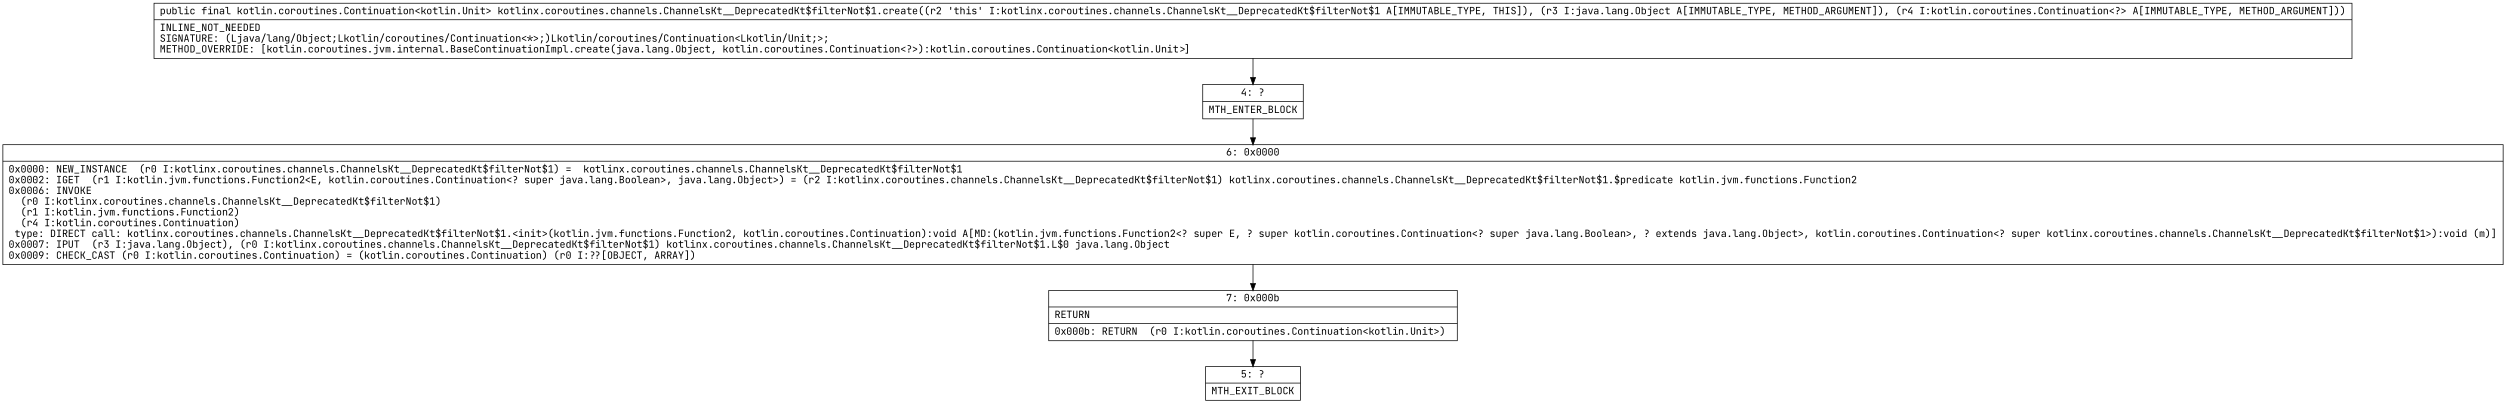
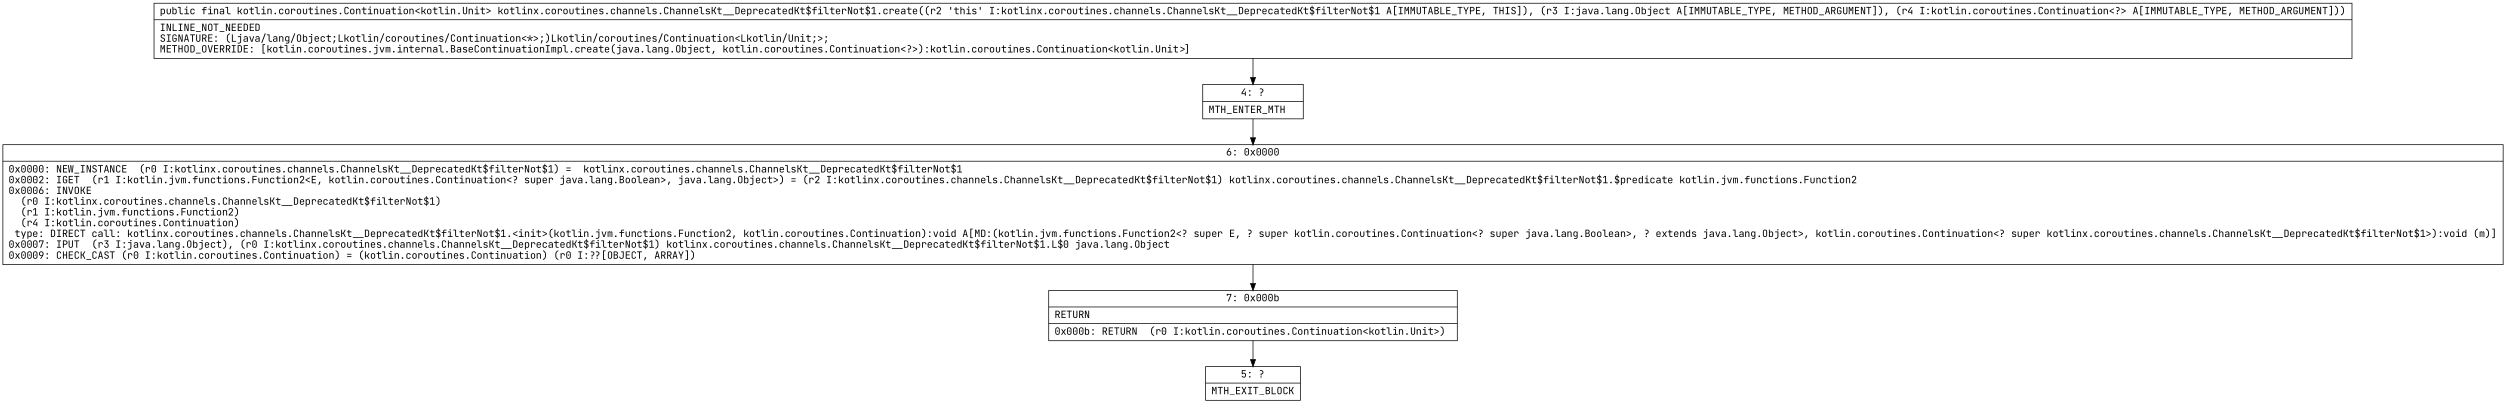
  digraph {
    fontname="JetBrains Mono"
    node [fontname="JetBrains Mono" shape=record]
    edge [fontname="JetBrains Mono"]
-   n1 [label="{4\:\ ?|MTH_ENTER_BLOCK\l}"]
+   n1 [label="{4\:\ ?|MTH_ENTER_MTH\l}"]
    n2 [label="{6\:\ 0x0000|0x0000: NEW_INSTANCE  (r0 I:kotlinx.coroutines.channels.ChannelsKt__DeprecatedKt$filterNot$1) =  kotlinx.coroutines.channels.ChannelsKt__DeprecatedKt$filterNot$1 \l0x0002: IGET  (r1 I:kotlin.jvm.functions.Function2\<E, kotlin.coroutines.Continuation\<? super java.lang.Boolean\>, java.lang.Object\>) = (r2 I:kotlinx.coroutines.channels.ChannelsKt__DeprecatedKt$filterNot$1) kotlinx.coroutines.channels.ChannelsKt__DeprecatedKt$filterNot$1.$predicate kotlin.jvm.functions.Function2 \l0x0006: INVOKE  \l  (r0 I:kotlinx.coroutines.channels.ChannelsKt__DeprecatedKt$filterNot$1)\l  (r1 I:kotlin.jvm.functions.Function2)\l  (r4 I:kotlin.coroutines.Continuation)\l type: DIRECT call: kotlinx.coroutines.channels.ChannelsKt__DeprecatedKt$filterNot$1.\<init\>(kotlin.jvm.functions.Function2, kotlin.coroutines.Continuation):void A[MD:(kotlin.jvm.functions.Function2\<? super E, ? super kotlin.coroutines.Continuation\<? super java.lang.Boolean\>, ? extends java.lang.Object\>, kotlin.coroutines.Continuation\<? super kotlinx.coroutines.channels.ChannelsKt__DeprecatedKt$filterNot$1\>):void (m)]\l0x0007: IPUT  (r3 I:java.lang.Object), (r0 I:kotlinx.coroutines.channels.ChannelsKt__DeprecatedKt$filterNot$1) kotlinx.coroutines.channels.ChannelsKt__DeprecatedKt$filterNot$1.L$0 java.lang.Object \l0x0009: CHECK_CAST (r0 I:kotlin.coroutines.Continuation) = (kotlin.coroutines.Continuation) (r0 I:??[OBJECT, ARRAY]) \l}"]
    n3 [label="{7\:\ 0x000b|RETURN\l|0x000b: RETURN  (r0 I:kotlin.coroutines.Continuation\<kotlin.Unit\>) \l}"]
    n4 [label="{5\:\ ?|MTH_EXIT_BLOCK\l}"]
    n5 [label="{public final kotlin.coroutines.Continuation\<kotlin.Unit\> kotlinx.coroutines.channels.ChannelsKt__DeprecatedKt$filterNot$1.create((r2 'this' I:kotlinx.coroutines.channels.ChannelsKt__DeprecatedKt$filterNot$1 A[IMMUTABLE_TYPE, THIS]), (r3 I:java.lang.Object A[IMMUTABLE_TYPE, METHOD_ARGUMENT]), (r4 I:kotlin.coroutines.Continuation\<?\> A[IMMUTABLE_TYPE, METHOD_ARGUMENT]))  | INLINE_NOT_NEEDED\lSIGNATURE: (Ljava\/lang\/Object;Lkotlin\/coroutines\/Continuation\<*\>;)Lkotlin\/coroutines\/Continuation\<Lkotlin\/Unit;\>;\lMETHOD_OVERRIDE: [kotlin.coroutines.jvm.internal.BaseContinuationImpl.create(java.lang.Object, kotlin.coroutines.Continuation\<?\>):kotlin.coroutines.Continuation\<kotlin.Unit\>]\l}"]
    n1 -> n2
    n2 -> n3
    n3 -> n4
    n5 -> n1
  }
